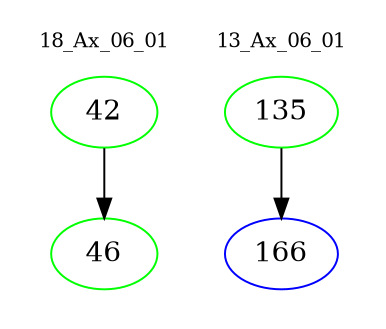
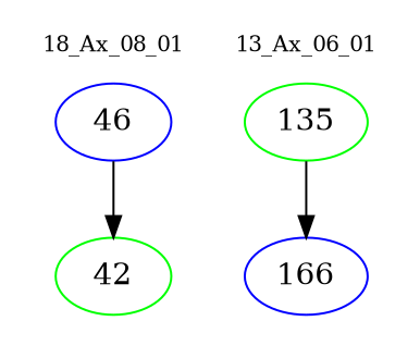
  digraph {
    node [color=blue]
    edge [color=black]
-   n1 [color=green label=46]
+   n1 [label=46]
    n2 [color=green label=42]
    n3 [color=green label=135]
    n4 [label=166]
    subgraph cluster_1 {
      color=white
      fontsize=10
-     label="18_Ax_06_01"
+     label="18_Ax_08_01"
      n1
      n2
    }
    subgraph cluster_2 {
      color=white
      fontsize=10
      label="13_Ax_06_01"
      n3
      n4
    }
-   n2 -> n1
+   n1 -> n2
    n3 -> n4
  }
